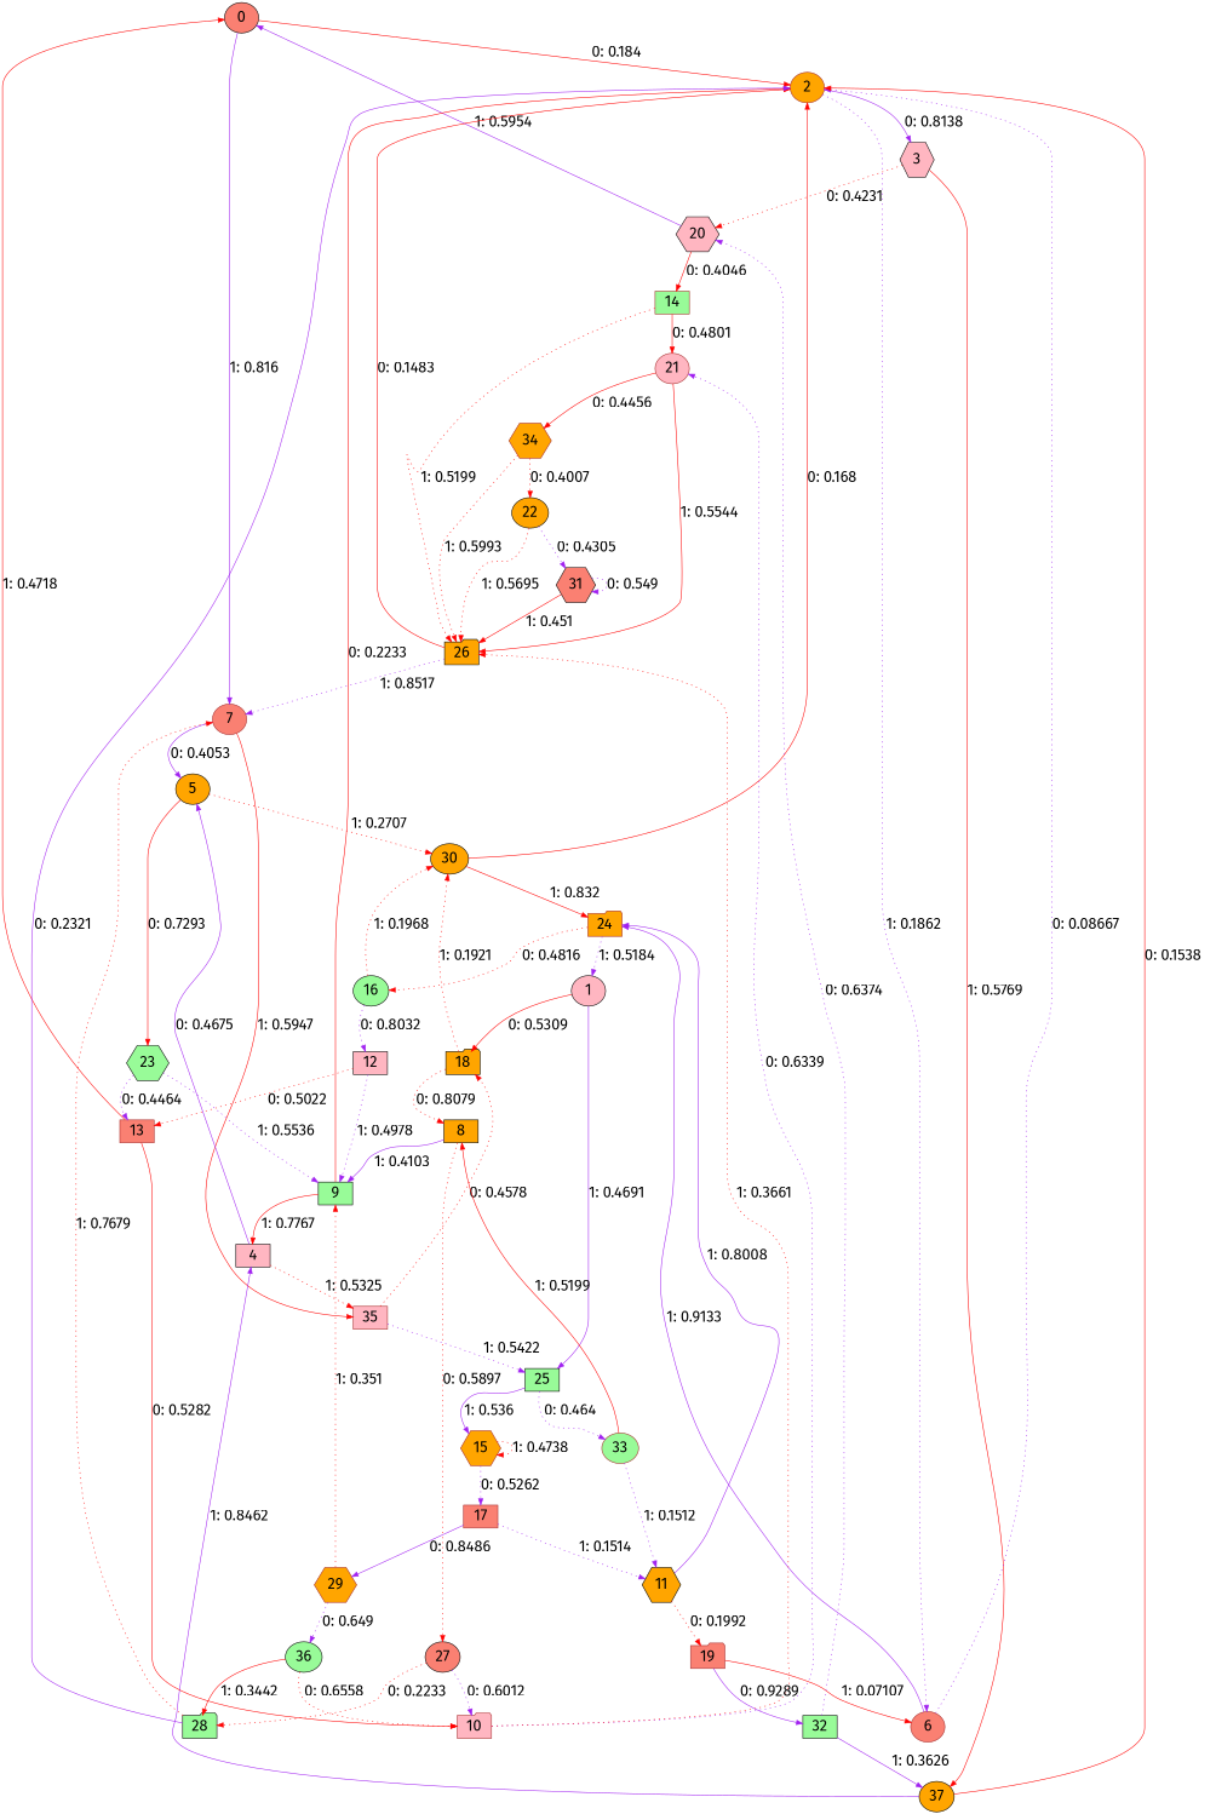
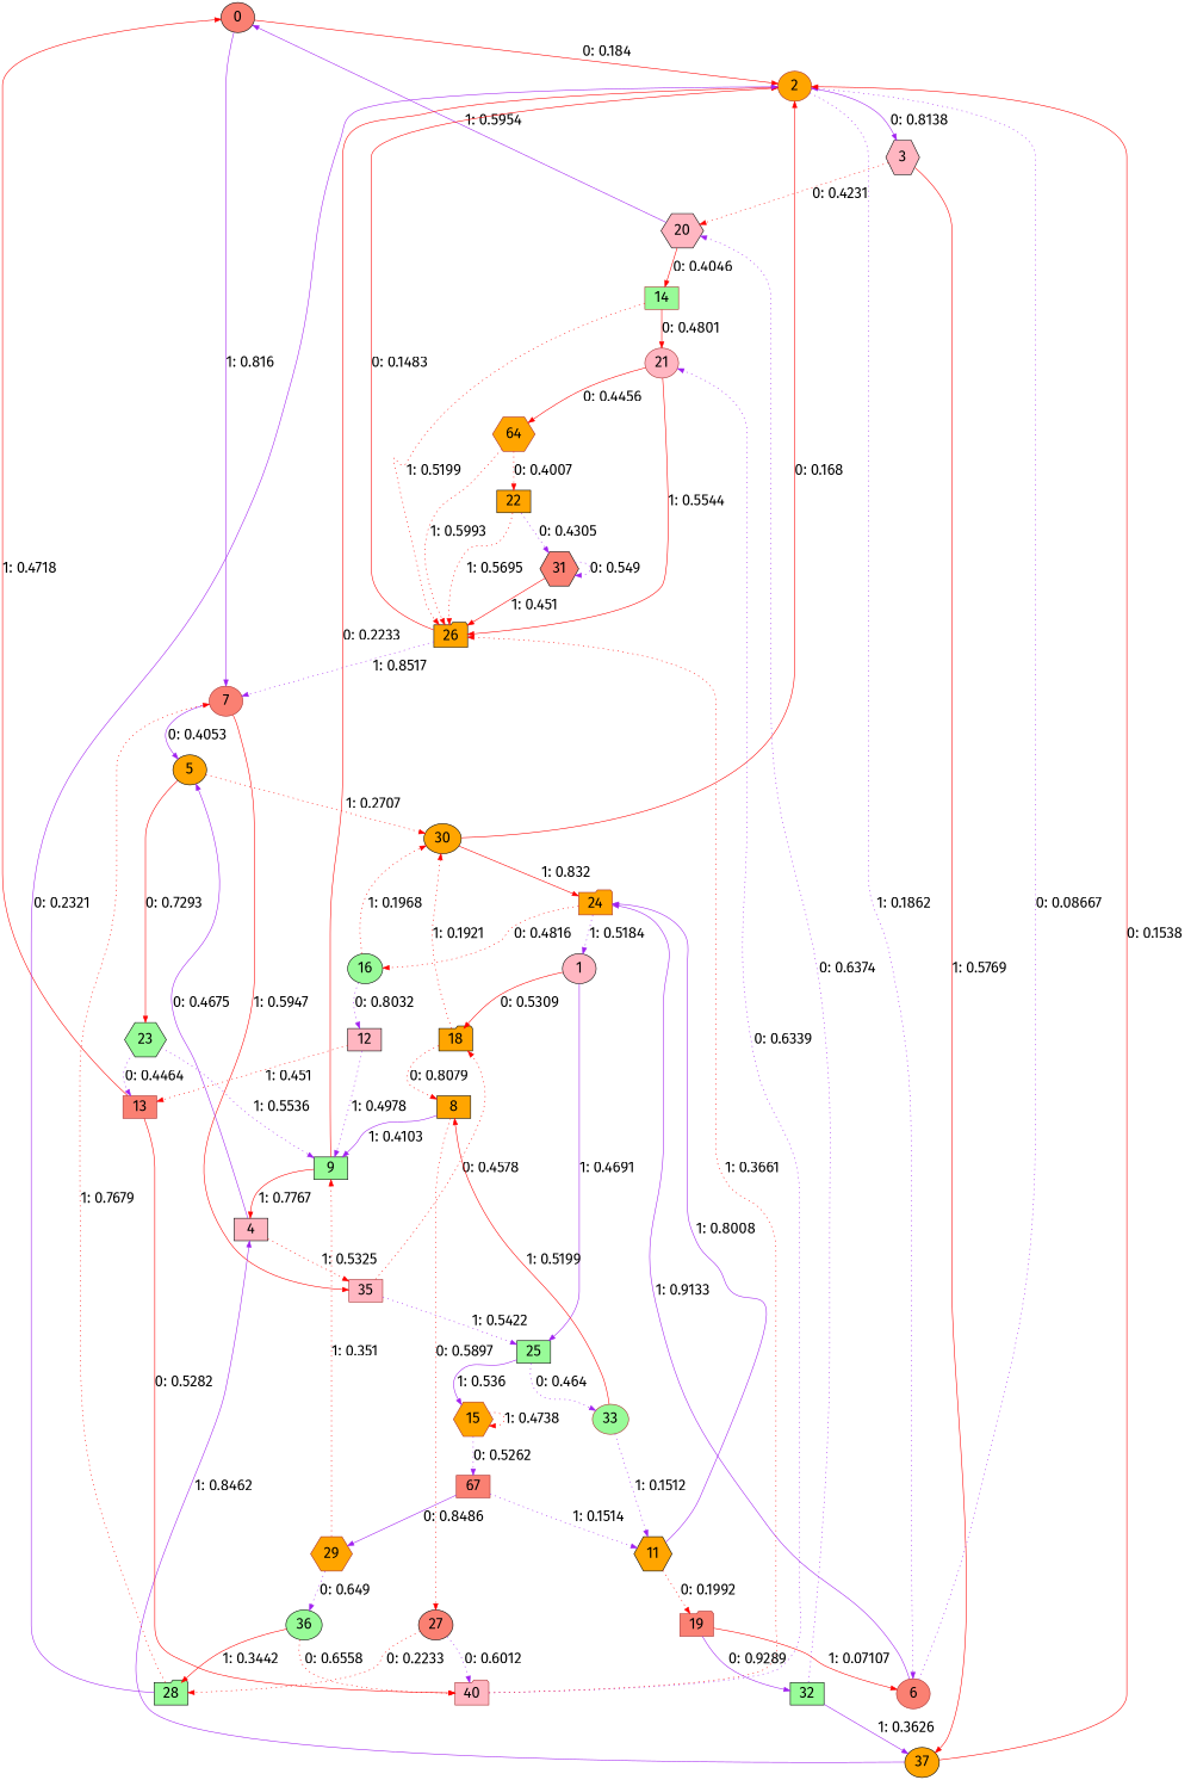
  digraph {
    fontname="Fira Sans"
    node [color=black fillcolor=orange fontname="Fira Sans" fontsize=24 shape=ellipse style=filled]
    edge [color=red fontname="Fira Sans" fontsize=24 style=dotted]
    0 [fillcolor=salmon]
    2 [color=brown]
    7 [color=brown fillcolor=salmon]
    3 [fillcolor=lightpink shape=hexagon]
    6 [color=brown fillcolor=salmon]
    5
    35 [color=brown fillcolor=lightpink shape=box]
    20 [fillcolor=lightpink shape=hexagon]
    37
    24 [color=brown shape=folder]
    30
    23 [fillcolor=palegreen shape=hexagon]
    18 [shape=folder]
    25 [fillcolor=palegreen shape=box]
    1 [fillcolor=lightpink]
    8 [shape=box]
    15 [color=brown shape=hexagon]
    33 [color=brown fillcolor=palegreen]
    9 [fillcolor=palegreen shape=box]
    27 [fillcolor=salmon]
-   17 [color=brown fillcolor=salmon shape=box]
+   17 [color=brown fillcolor=salmon shape=box label=67]
    11 [shape=hexagon]
    14 [color=brown fillcolor=palegreen shape=box]
    4 [fillcolor=lightpink shape=box]
    16 [fillcolor=palegreen]
    21 [color=brown fillcolor=lightpink]
    26 [shape=folder]
    13 [color=brown fillcolor=salmon shape=box]
-   10 [color=brown fillcolor=lightpink shape=folder]
+   10 [color=brown fillcolor=lightpink shape=folder label=40]
    12 [fillcolor=lightpink shape=box]
    28 [fillcolor=palegreen shape=folder]
-   34 [color=brown shape=hexagon]
-   22
+   34 [color=brown shape=hexagon label=64]
+   22 [shape=box]
    19 [color=brown fillcolor=salmon shape=folder]
    32 [fillcolor=palegreen shape=box]
    29 [color=brown shape=hexagon]
    36 [fillcolor=palegreen]
    31 [fillcolor=salmon shape=hexagon]
    0 -> 2 [label="0: 0.184    " style=solid]
    0 -> 7 [color=purple label="1: 0.816    " style=solid]
    2 -> 3 [color=purple label="0: 0.8138   " style=solid]
    2 -> 6 [color=purple label="1: 0.1862   "]
    7 -> 5 [color=purple label="0: 0.4053   " style=solid]
    7 -> 35 [label="1: 0.5947   " style=solid]
    3 -> 20 [label="0: 0.4231   "]
    3 -> 37 [label="1: 0.5769   " style=solid]
    6 -> 2 [color=purple label="0: 0.08667  "]
    6 -> 24 [color=purple label="1: 0.9133   " style=solid]
    5 -> 30 [label="1: 0.2707   "]
    5 -> 23 [label="0: 0.7293   " style=solid]
    35 -> 18 [label="0: 0.4578   "]
    35 -> 25 [color=purple label="1: 0.5422   "]
    20 -> 0 [color=purple label="1: 0.5954   " style=solid]
    20 -> 14 [label="0: 0.4046   " style=solid]
    37 -> 2 [label="0: 0.1538   " style=solid]
    37 -> 4 [color=purple label="1: 0.8462   " style=solid]
    24 -> 1 [color=purple label="1: 0.5184   "]
    24 -> 16 [label="0: 0.4816   "]
    30 -> 2 [label="0: 0.168    " style=solid]
    30 -> 24 [label="1: 0.832    " style=solid]
    23 -> 9 [color=purple label="1: 0.5536   "]
    23 -> 13 [color=purple label="0: 0.4464   "]
    18 -> 30 [label="1: 0.1921   "]
    18 -> 8 [label="0: 0.8079   "]
    25 -> 15 [color=purple label="1: 0.536    " style=solid]
    25 -> 33 [color=purple label="0: 0.464    "]
    1 -> 18 [label="0: 0.5309   " style=solid]
    1 -> 25 [color=purple label="1: 0.4691   " style=solid]
    8 -> 9 [color=purple label="1: 0.4103   " style=solid]
    8 -> 27 [label="0: 0.5897   "]
    15 -> 15 [label="1: 0.4738   "]
    15 -> 17 [color=purple label="0: 0.5262   "]
    33 -> 8 [label="1: 0.5199   " style=solid]
    33 -> 11 [color=purple label="1: 0.1512   "]
    9 -> 2 [label="0: 0.2233   " style=solid]
    9 -> 4 [label="1: 0.7767   " style=solid]
    27 -> 10 [color=purple label="0: 0.6012   "]
    27 -> 28 [label="0: 0.2233   "]
    17 -> 11 [color=purple label="1: 0.1514   "]
    17 -> 29 [color=purple label="0: 0.8486   " style=solid]
    11 -> 24 [color=purple label="1: 0.8008   " style=solid]
    11 -> 19 [label="0: 0.1992   "]
    14 -> 21 [label="0: 0.4801   " style=solid]
    14 -> 26 [label="1: 0.5199   "]
    4 -> 5 [color=purple label="0: 0.4675   " style=solid]
    4 -> 35 [label="1: 0.5325   "]
    16 -> 30 [label="1: 0.1968   "]
    16 -> 12 [color=purple label="0: 0.8032   "]
    21 -> 26 [label="1: 0.5544   " style=solid]
    21 -> 34 [label="0: 0.4456   " style=solid]
    26 -> 2 [label="0: 0.1483   " style=solid]
    26 -> 7 [color=purple label="1: 0.8517   "]
    13 -> 0 [label="1: 0.4718   " style=solid]
    13 -> 10 [label="0: 0.5282   " style=solid]
    10 -> 21 [color=purple label="0: 0.6339   "]
    10 -> 26 [label="1: 0.3661   "]
    12 -> 9 [color=purple label="1: 0.4978   "]
-   12 -> 13 [label="0: 0.5022   "]
+   12 -> 13 [label="1: 0.451    "]
    28 -> 2 [color=purple label="0: 0.2321   " style=solid]
    28 -> 7 [label="1: 0.7679   "]
    34 -> 26 [label="1: 0.5993   "]
    34 -> 22 [label="0: 0.4007   "]
    22 -> 26 [label="1: 0.5695   "]
    22 -> 31 [color=purple label="0: 0.4305   "]
    19 -> 6 [label="1: 0.07107  " style=solid]
    19 -> 32 [color=purple label="0: 0.9289   " style=solid]
    32 -> 20 [color=purple label="0: 0.6374   "]
    32 -> 37 [color=purple label="1: 0.3626   " style=solid]
    29 -> 9 [label="1: 0.351    "]
    29 -> 36 [color=purple label="0: 0.649    "]
    36 -> 10 [label="0: 0.6558   "]
    36 -> 28 [label="1: 0.3442   " style=solid]
    31 -> 26 [label="1: 0.451    " style=solid]
    31 -> 31 [color=purple label="0: 0.549    "]
  }
